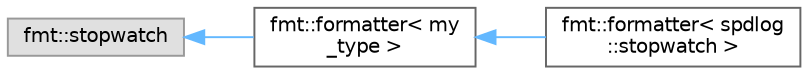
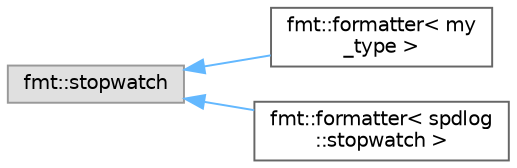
  digraph {
    rankdir=LR
    node [color=grey40 fillcolor=white fontname=Helvetica fontsize=10 shape=box style=filled]
    edge [color=steelblue1 dir=back fontname=Helvetica fontsize=10 labelfontname=Helvetica labelfontsize=10 style=solid]
    n1 [color=grey60 fillcolor="#E0E0E0" height=0.2 label="fmt::stopwatch" width=0.4]
    n2 [height=0.2 label="fmt::formatter\< my\l_type \>" width=0.4]
    n3 [height=0.2 label="fmt::formatter\< spdlog\l::stopwatch \>" width=0.4]
    n1 -> n2
-   n2 -> n3
+   n1 -> n3
  }
